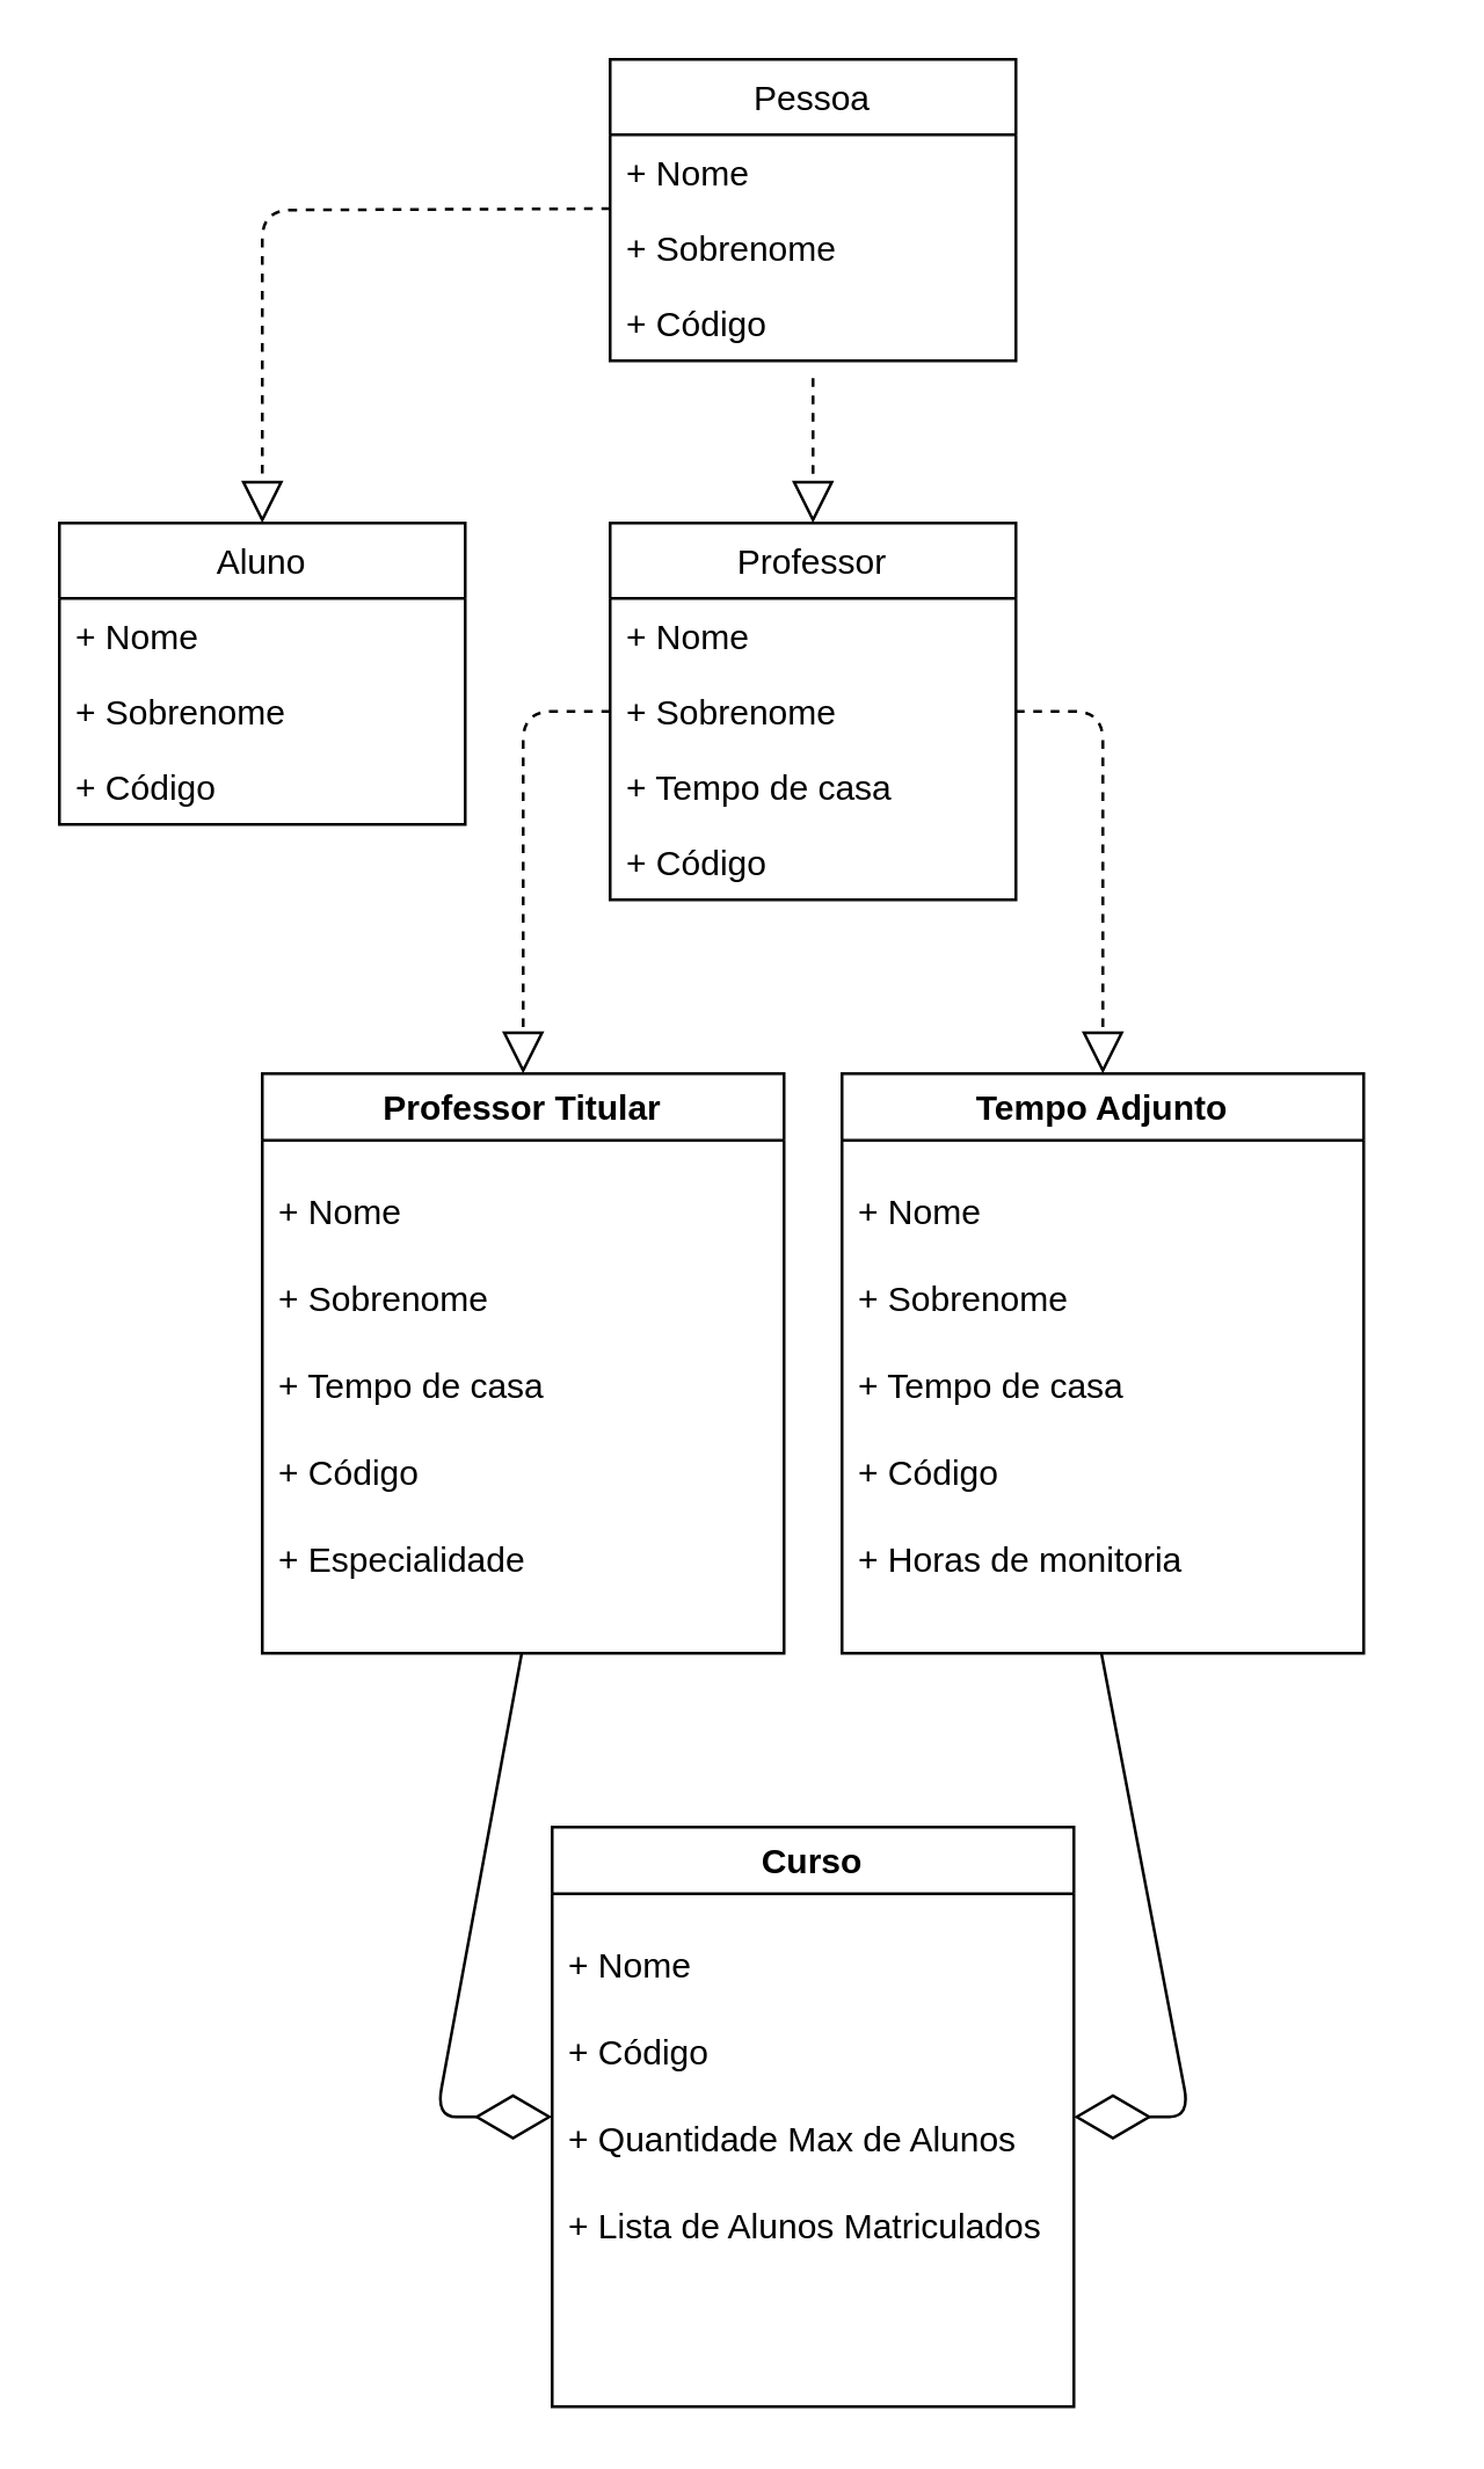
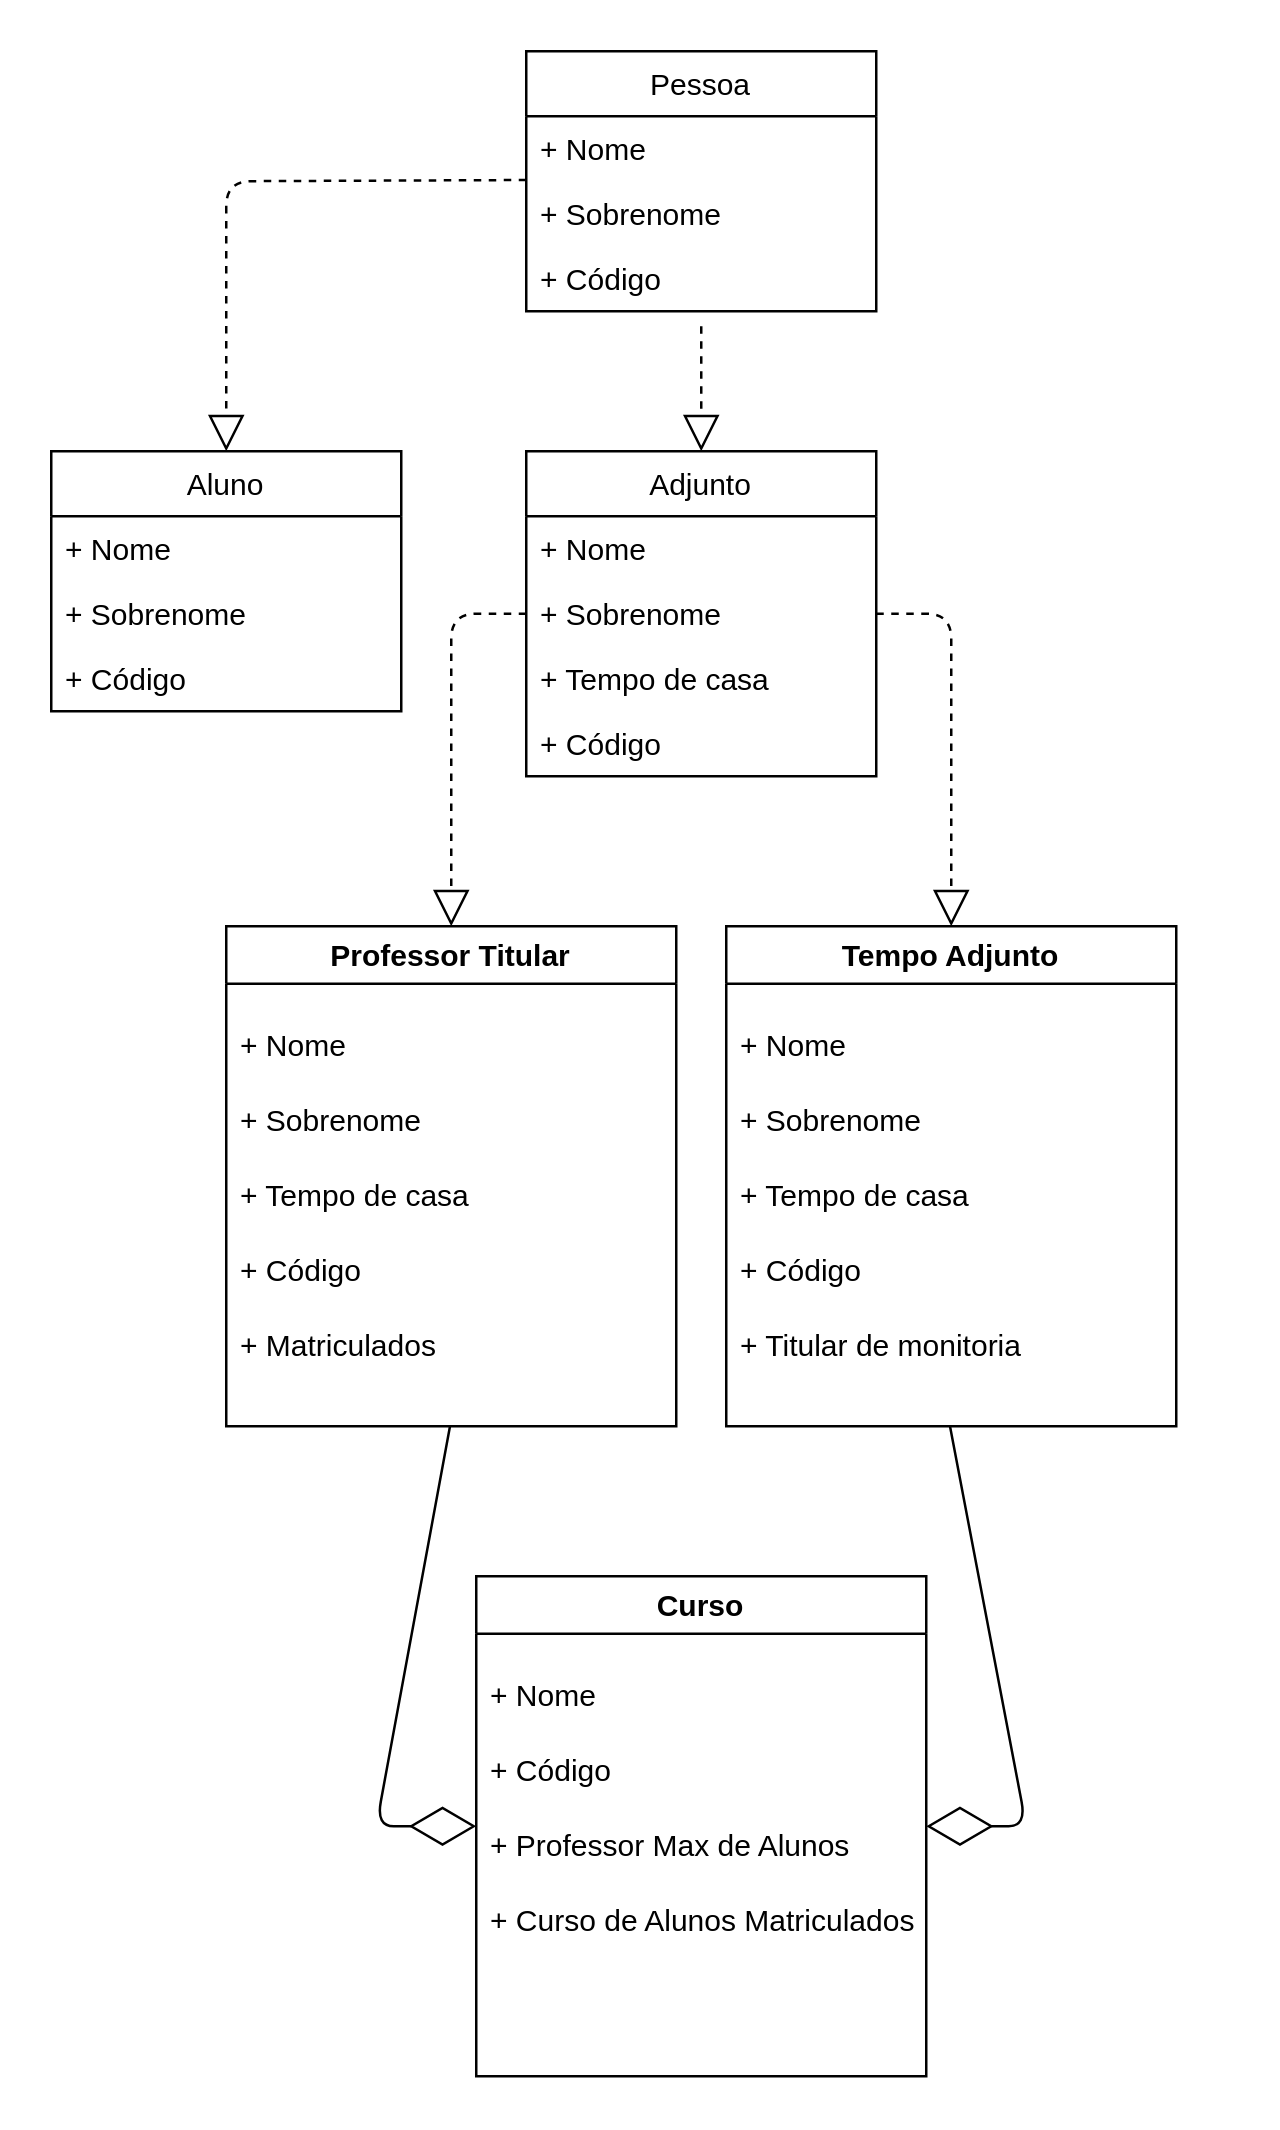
  <mxCell id="0" />
  <mxCell id="1" parent="0" />
  <mxCell id="2" value="Aluno" style="swimlane;fontStyle=0;childLayout=stackLayout;horizontal=1;startSize=26;fillColor=none;horizontalStack=0;resizeParent=1;resizeParentMax=0;resizeLast=0;collapsible=1;marginBottom=0;" parent="1" vertex="1"><mxGeometry x="20" y="180" width="140" height="104" as="geometry" /></mxCell>
  <mxCell id="3" value="+ Nome" style="text;strokeColor=none;fillColor=none;align=left;verticalAlign=top;spacingLeft=4;spacingRight=4;overflow=hidden;rotatable=0;points=[[0,0.5],[1,0.5]];portConstraint=eastwest;" parent="2" vertex="1"><mxGeometry y="26" width="140" height="26" as="geometry" /></mxCell>
  <mxCell id="4" value="+ Sobrenome" style="text;strokeColor=none;fillColor=none;align=left;verticalAlign=top;spacingLeft=4;spacingRight=4;overflow=hidden;rotatable=0;points=[[0,0.5],[1,0.5]];portConstraint=eastwest;" parent="2" vertex="1"><mxGeometry y="52" width="140" height="26" as="geometry" /></mxCell>
  <mxCell id="5" value="+ Código" style="text;strokeColor=none;fillColor=none;align=left;verticalAlign=top;spacingLeft=4;spacingRight=4;overflow=hidden;rotatable=0;points=[[0,0.5],[1,0.5]];portConstraint=eastwest;" parent="2" vertex="1"><mxGeometry y="78" width="140" height="26" as="geometry" /></mxCell>
- <mxCell id="6" value="Professor" style="swimlane;fontStyle=0;childLayout=stackLayout;horizontal=1;startSize=26;fillColor=none;horizontalStack=0;resizeParent=1;resizeParentMax=0;resizeLast=0;collapsible=1;marginBottom=0;" parent="1" vertex="1"><mxGeometry x="210" y="180" width="140" height="130" as="geometry" /></mxCell>
+ <mxCell id="6" value="Adjunto" style="swimlane;fontStyle=0;childLayout=stackLayout;horizontal=1;startSize=26;fillColor=none;horizontalStack=0;resizeParent=1;resizeParentMax=0;resizeLast=0;collapsible=1;marginBottom=0;" parent="1" vertex="1"><mxGeometry x="210" y="180" width="140" height="130" as="geometry" /></mxCell>
  <mxCell id="7" value="+ Nome" style="text;strokeColor=none;fillColor=none;align=left;verticalAlign=top;spacingLeft=4;spacingRight=4;overflow=hidden;rotatable=0;points=[[0,0.5],[1,0.5]];portConstraint=eastwest;" parent="6" vertex="1"><mxGeometry y="26" width="140" height="26" as="geometry" /></mxCell>
  <mxCell id="8" value="+ Sobrenome" style="text;strokeColor=none;fillColor=none;align=left;verticalAlign=top;spacingLeft=4;spacingRight=4;overflow=hidden;rotatable=0;points=[[0,0.5],[1,0.5]];portConstraint=eastwest;" parent="6" vertex="1"><mxGeometry y="52" width="140" height="26" as="geometry" /></mxCell>
  <mxCell id="9" value="+ Tempo de casa" style="text;fillColor=none;align=left;verticalAlign=top;spacingLeft=4;spacingRight=4;overflow=hidden;rotatable=0;points=[[0,0.5],[1,0.5]];portConstraint=eastwest;" parent="6" vertex="1"><mxGeometry y="78" width="140" height="26" as="geometry" /></mxCell>
  <mxCell id="10" value="+ Código" style="text;strokeColor=none;fillColor=none;align=left;verticalAlign=top;spacingLeft=4;spacingRight=4;overflow=hidden;rotatable=0;points=[[0,0.5],[1,0.5]];portConstraint=eastwest;" parent="6" vertex="1"><mxGeometry y="104" width="140" height="26" as="geometry" /></mxCell>
  <mxCell id="11" value="Pessoa" style="swimlane;fontStyle=0;childLayout=stackLayout;horizontal=1;startSize=26;fillColor=none;horizontalStack=0;resizeParent=1;resizeParentMax=0;resizeLast=0;collapsible=1;marginBottom=0;" parent="1" vertex="1"><mxGeometry x="210" y="20" width="140" height="104" as="geometry" /></mxCell>
  <mxCell id="12" value="+ Nome" style="text;strokeColor=none;fillColor=none;align=left;verticalAlign=top;spacingLeft=4;spacingRight=4;overflow=hidden;rotatable=0;points=[[0,0.5],[1,0.5]];portConstraint=eastwest;" parent="11" vertex="1"><mxGeometry y="26" width="140" height="26" as="geometry" /></mxCell>
  <mxCell id="13" value="+ Sobrenome" style="text;strokeColor=none;fillColor=none;align=left;verticalAlign=top;spacingLeft=4;spacingRight=4;overflow=hidden;rotatable=0;points=[[0,0.5],[1,0.5]];portConstraint=eastwest;" parent="11" vertex="1"><mxGeometry y="52" width="140" height="26" as="geometry" /></mxCell>
  <mxCell id="14" value="+ Código" style="text;strokeColor=none;fillColor=none;align=left;verticalAlign=top;spacingLeft=4;spacingRight=4;overflow=hidden;rotatable=0;points=[[0,0.5],[1,0.5]];portConstraint=eastwest;" parent="11" vertex="1"><mxGeometry y="78" width="140" height="26" as="geometry" /></mxCell>
  <mxCell id="15" value="" style="endArrow=block;dashed=1;endFill=0;endSize=12;html=1;entryX=0.5;entryY=0;entryDx=0;entryDy=0;strokeWidth=1;rounded=1;shadow=0;sketch=0;jumpStyle=none;" parent="1" target="6" edge="1"><mxGeometry width="160" relative="1" as="geometry"><mxPoint x="280" y="130" as="sourcePoint" /><mxPoint x="380" y="140" as="targetPoint" /></mxGeometry></mxCell>
  <mxCell id="16" value="" style="endArrow=block;dashed=1;endFill=0;endSize=12;html=1;shadow=0;strokeWidth=1;entryX=0.5;entryY=0;entryDx=0;entryDy=0;" parent="1" target="2" edge="1"><mxGeometry width="160" relative="1" as="geometry"><mxPoint x="210" y="71.5" as="sourcePoint" /><mxPoint x="0" y="72" as="targetPoint" /><Array as="points"><mxPoint x="90" y="72" /></Array></mxGeometry></mxCell>
  <mxCell id="17" value="Professor Titular" style="swimlane;startSize=23;" parent="1" vertex="1"><mxGeometry x="90" y="370" width="180" height="200" as="geometry" /></mxCell>
  <mxCell id="18" value="+ Nome" style="text;strokeColor=none;fillColor=none;align=left;verticalAlign=top;spacingLeft=4;spacingRight=4;overflow=hidden;rotatable=0;points=[[0,0.5],[1,0.5]];portConstraint=eastwest;" parent="17" vertex="1"><mxGeometry y="34.5" width="200" height="30" as="geometry" /></mxCell>
  <mxCell id="19" value="+ Sobrenome" style="text;strokeColor=none;fillColor=none;align=left;verticalAlign=top;spacingLeft=4;spacingRight=4;overflow=hidden;rotatable=0;points=[[0,0.5],[1,0.5]];portConstraint=eastwest;" parent="17" vertex="1"><mxGeometry y="64.5" width="200" height="30" as="geometry" /></mxCell>
  <mxCell id="20" value="+ Tempo de casa" style="text;strokeColor=none;fillColor=none;align=left;verticalAlign=top;spacingLeft=4;spacingRight=4;overflow=hidden;rotatable=0;points=[[0,0.5],[1,0.5]];portConstraint=eastwest;" parent="17" vertex="1"><mxGeometry y="94.5" width="200" height="30" as="geometry" /></mxCell>
  <mxCell id="21" value="+ Código" style="text;strokeColor=none;fillColor=none;align=left;verticalAlign=top;spacingLeft=4;spacingRight=4;overflow=hidden;rotatable=0;points=[[0,0.5],[1,0.5]];portConstraint=eastwest;" parent="17" vertex="1"><mxGeometry y="124.5" width="200" height="30" as="geometry" /></mxCell>
- <mxCell id="22" value="+ Especialidade" style="text;strokeColor=none;fillColor=none;align=left;verticalAlign=top;spacingLeft=4;spacingRight=4;overflow=hidden;rotatable=0;points=[[0,0.5],[1,0.5]];portConstraint=eastwest;" parent="17" vertex="1"><mxGeometry y="154.5" width="200" height="30" as="geometry" /></mxCell>
+ <mxCell id="22" value="+ Matriculados" style="text;strokeColor=none;fillColor=none;align=left;verticalAlign=top;spacingLeft=4;spacingRight=4;overflow=hidden;rotatable=0;points=[[0,0.5],[1,0.5]];portConstraint=eastwest;" parent="17" vertex="1"><mxGeometry y="154.5" width="200" height="30" as="geometry" /></mxCell>
  <mxCell id="23" value="Tempo Adjunto" style="swimlane;startSize=23;" parent="1" vertex="1"><mxGeometry x="290" y="370" width="180" height="200" as="geometry" /></mxCell>
  <mxCell id="24" value="+ Nome" style="text;strokeColor=none;fillColor=none;align=left;verticalAlign=top;spacingLeft=4;spacingRight=4;overflow=hidden;rotatable=0;points=[[0,0.5],[1,0.5]];portConstraint=eastwest;" parent="23" vertex="1"><mxGeometry y="34.5" width="200" height="30" as="geometry" /></mxCell>
  <mxCell id="25" value="+ Sobrenome" style="text;strokeColor=none;fillColor=none;align=left;verticalAlign=top;spacingLeft=4;spacingRight=4;overflow=hidden;rotatable=0;points=[[0,0.5],[1,0.5]];portConstraint=eastwest;" parent="23" vertex="1"><mxGeometry y="64.5" width="200" height="30" as="geometry" /></mxCell>
  <mxCell id="26" value="+ Tempo de casa" style="text;strokeColor=none;fillColor=none;align=left;verticalAlign=top;spacingLeft=4;spacingRight=4;overflow=hidden;rotatable=0;points=[[0,0.5],[1,0.5]];portConstraint=eastwest;" parent="23" vertex="1"><mxGeometry y="94.5" width="200" height="30" as="geometry" /></mxCell>
  <mxCell id="27" value="+ Código" style="text;strokeColor=none;fillColor=none;align=left;verticalAlign=top;spacingLeft=4;spacingRight=4;overflow=hidden;rotatable=0;points=[[0,0.5],[1,0.5]];portConstraint=eastwest;" parent="23" vertex="1"><mxGeometry y="124.5" width="200" height="30" as="geometry" /></mxCell>
- <mxCell id="28" value="+ Horas de monitoria" style="text;strokeColor=none;fillColor=none;align=left;verticalAlign=top;spacingLeft=4;spacingRight=4;overflow=hidden;rotatable=0;points=[[0,0.5],[1,0.5]];portConstraint=eastwest;" parent="23" vertex="1"><mxGeometry y="154.5" width="200" height="30" as="geometry" /></mxCell>
+ <mxCell id="28" value="+ Titular de monitoria" style="text;strokeColor=none;fillColor=none;align=left;verticalAlign=top;spacingLeft=4;spacingRight=4;overflow=hidden;rotatable=0;points=[[0,0.5],[1,0.5]];portConstraint=eastwest;" parent="23" vertex="1"><mxGeometry y="154.5" width="200" height="30" as="geometry" /></mxCell>
  <mxCell id="29" value="" style="endArrow=block;dashed=1;endFill=0;endSize=12;html=1;entryX=0.5;entryY=0;entryDx=0;entryDy=0;exitX=1;exitY=0.5;exitDx=0;exitDy=0;" parent="1" source="8" target="23" edge="1"><mxGeometry width="160" relative="1" as="geometry"><mxPoint x="350" y="250" as="sourcePoint" /><mxPoint x="510" y="250" as="targetPoint" /><Array as="points"><mxPoint x="380" y="245" /></Array></mxGeometry></mxCell>
  <mxCell id="30" value="" style="endArrow=block;dashed=1;endFill=0;endSize=12;html=1;entryX=0.5;entryY=0;entryDx=0;entryDy=0;exitX=0;exitY=0.5;exitDx=0;exitDy=0;" parent="1" source="8" target="17" edge="1"><mxGeometry width="160" relative="1" as="geometry"><mxPoint x="179.76" y="254" as="sourcePoint" /><mxPoint x="179.76" y="284" as="targetPoint" /><Array as="points"><mxPoint x="180" y="245" /></Array></mxGeometry></mxCell>
  <mxCell id="31" value="" style="endArrow=diamondThin;endFill=0;endSize=24;html=1;strokeWidth=1;" parent="1" edge="1"><mxGeometry width="160" relative="1" as="geometry"><mxPoint x="379.5" y="570" as="sourcePoint" /><mxPoint x="370" y="730" as="targetPoint" /><Array as="points"><mxPoint x="410" y="730" /></Array></mxGeometry></mxCell>
  <mxCell id="32" value="" style="endArrow=diamondThin;endFill=0;endSize=24;html=1;strokeWidth=1;" parent="1" edge="1"><mxGeometry width="160" relative="1" as="geometry"><mxPoint x="179.5" y="570" as="sourcePoint" /><mxPoint x="190" y="730" as="targetPoint" /><Array as="points"><mxPoint x="150" y="730" /></Array></mxGeometry></mxCell>
  <mxCell id="33" value="Curso" style="swimlane;startSize=23;" vertex="1" parent="1"><mxGeometry x="190" y="630" width="180" height="200" as="geometry" /></mxCell>
  <mxCell id="34" value="+ Nome" style="text;strokeColor=none;fillColor=none;align=left;verticalAlign=top;spacingLeft=4;spacingRight=4;overflow=hidden;rotatable=0;points=[[0,0.5],[1,0.5]];portConstraint=eastwest;" vertex="1" parent="33"><mxGeometry y="34.5" width="180" height="30" as="geometry" /></mxCell>
  <mxCell id="35" value="+ Código" style="text;strokeColor=none;fillColor=none;align=left;verticalAlign=top;spacingLeft=4;spacingRight=4;overflow=hidden;rotatable=0;points=[[0,0.5],[1,0.5]];portConstraint=eastwest;" vertex="1" parent="33"><mxGeometry y="64.5" width="180" height="30" as="geometry" /></mxCell>
- <mxCell id="36" value="+ Quantidade Max de Alunos" style="text;strokeColor=none;fillColor=none;align=left;verticalAlign=top;spacingLeft=4;spacingRight=4;overflow=hidden;rotatable=0;points=[[0,0.5],[1,0.5]];portConstraint=eastwest;" vertex="1" parent="33"><mxGeometry y="94.5" width="180" height="30" as="geometry" /></mxCell>
- <mxCell id="37" value="+ Lista de Alunos Matriculados" style="text;strokeColor=none;fillColor=none;align=left;verticalAlign=top;spacingLeft=4;spacingRight=4;overflow=hidden;rotatable=0;points=[[0,0.5],[1,0.5]];portConstraint=eastwest;" vertex="1" parent="33"><mxGeometry y="124.5" width="180" height="30" as="geometry" /></mxCell>
+ <mxCell id="36" value="+ Professor Max de Alunos" style="text;strokeColor=none;fillColor=none;align=left;verticalAlign=top;spacingLeft=4;spacingRight=4;overflow=hidden;rotatable=0;points=[[0,0.5],[1,0.5]];portConstraint=eastwest;" vertex="1" parent="33"><mxGeometry y="94.5" width="180" height="30" as="geometry" /></mxCell>
+ <mxCell id="37" value="+ Curso de Alunos Matriculados" style="text;strokeColor=none;fillColor=none;align=left;verticalAlign=top;spacingLeft=4;spacingRight=4;overflow=hidden;rotatable=0;points=[[0,0.5],[1,0.5]];portConstraint=eastwest;" vertex="1" parent="33"><mxGeometry y="124.5" width="180" height="30" as="geometry" /></mxCell>
